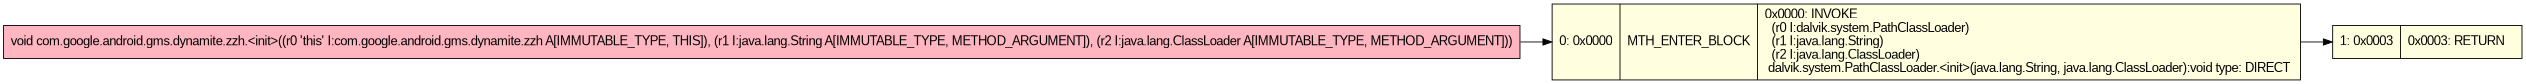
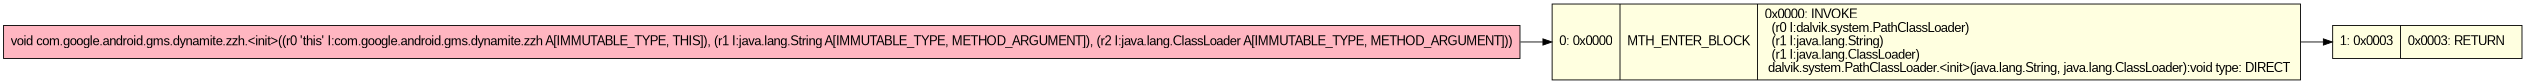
  digraph {
    rankdir=LR
    fontname="Liberation Sans"
    node [shape=record style=filled fillcolor=lightyellow fontname="Liberation Sans"]
    edge [fontname="Liberation Sans"]
-   n1 [label="{0\:\ 0x0000|MTH_ENTER_BLOCK\l|0x0000: INVOKE  \l  (r0 I:dalvik.system.PathClassLoader)\l  (r1 I:java.lang.String)\l  (r2 I:java.lang.ClassLoader)\l dalvik.system.PathClassLoader.\<init\>(java.lang.String, java.lang.ClassLoader):void type: DIRECT \l}"]
+   n1 [label="{0\:\ 0x0000|MTH_ENTER_BLOCK\l|0x0000: INVOKE  \l  (r0 I:dalvik.system.PathClassLoader)\l  (r1 I:java.lang.String)\l  (r1 I:java.lang.ClassLoader)\l dalvik.system.PathClassLoader.\<init\>(java.lang.String, java.lang.ClassLoader):void type: DIRECT \l}"]
    n2 [label="{1\:\ 0x0003|0x0003: RETURN   \l}"]
    n3 [label="{void com.google.android.gms.dynamite.zzh.\<init\>((r0 'this' I:com.google.android.gms.dynamite.zzh A[IMMUTABLE_TYPE, THIS]), (r1 I:java.lang.String A[IMMUTABLE_TYPE, METHOD_ARGUMENT]), (r2 I:java.lang.ClassLoader A[IMMUTABLE_TYPE, METHOD_ARGUMENT])) }" fillcolor=lightpink]
    n1 -> n2
    n3 -> n1
  }
